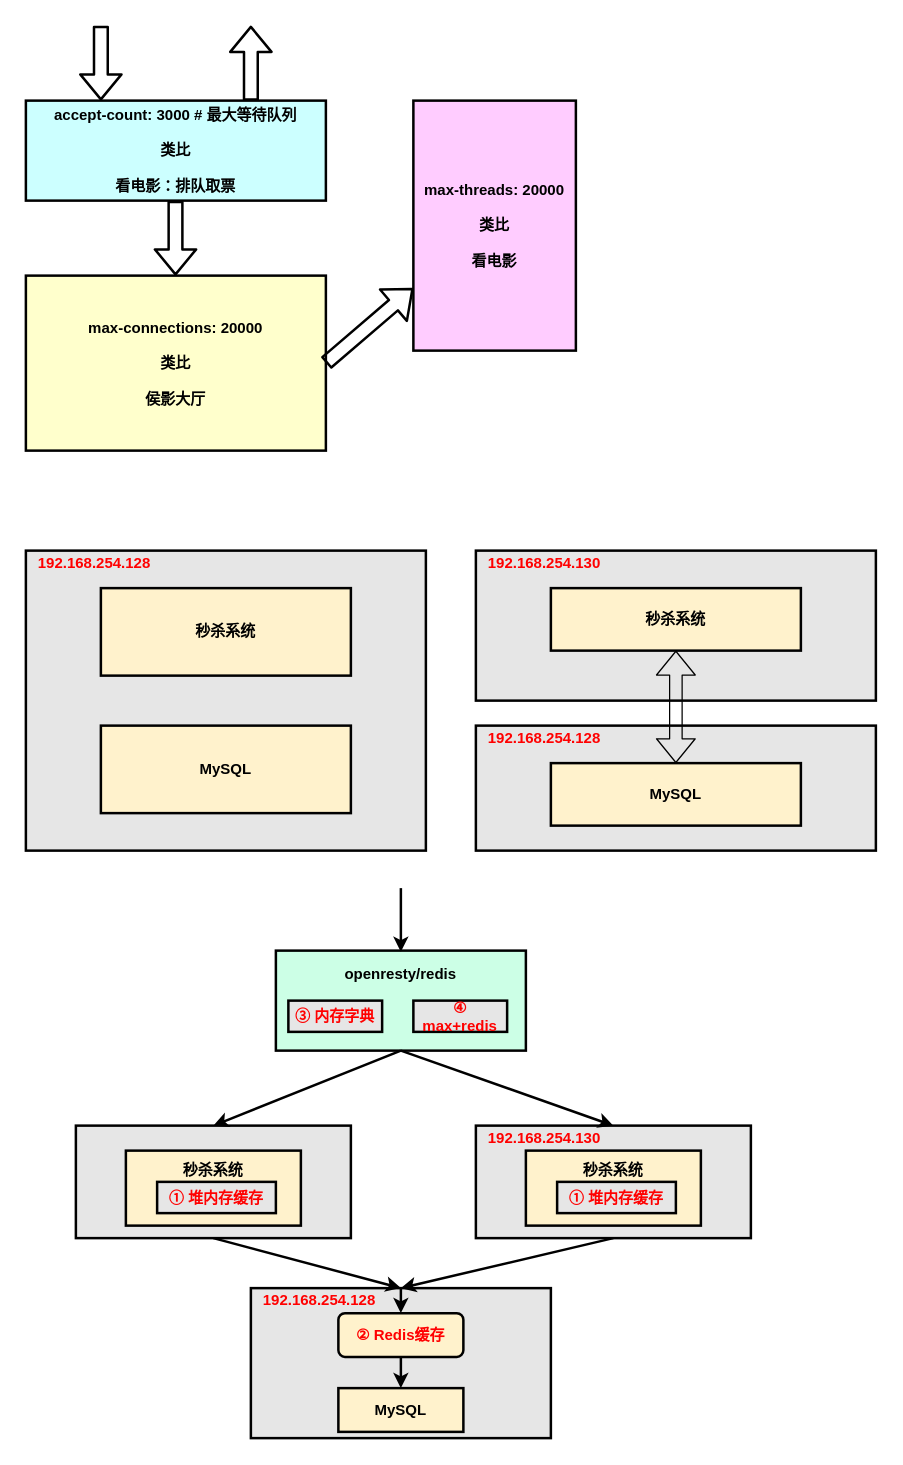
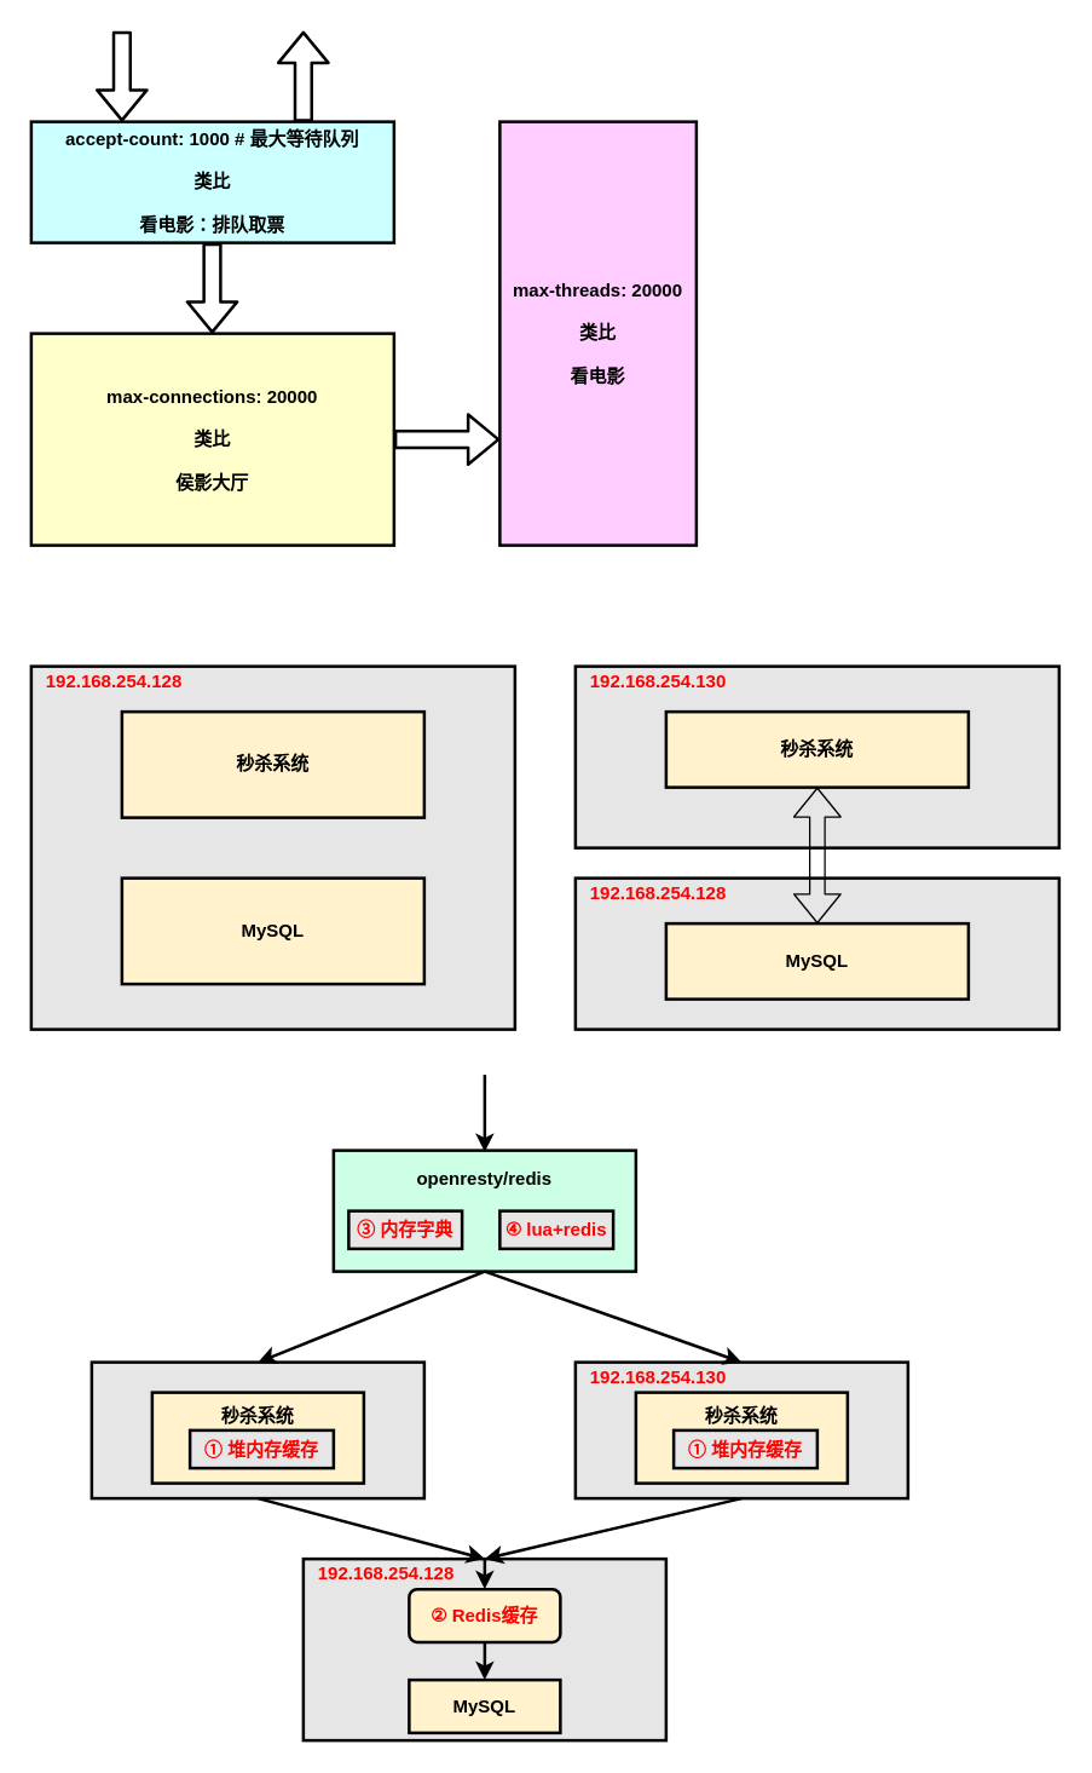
  <mxCell id="0" />
  <mxCell id="1" parent="0" />
  <mxCell id="2" value="&lt;b&gt;&lt;br&gt;&lt;/b&gt;" style="rounded=0;whiteSpace=wrap;html=1;strokeWidth=2;fillColor=#E6E6E6;" parent="1" vertex="1"><mxGeometry x="200" y="1030" width="240" height="120" as="geometry" /></mxCell>
  <mxCell id="3" value="&lt;b&gt;&lt;br&gt;&lt;/b&gt;" style="rounded=0;whiteSpace=wrap;html=1;strokeWidth=2;fillColor=#E6E6E6;" parent="1" vertex="1"><mxGeometry x="380" y="580" width="320" height="100" as="geometry" /></mxCell>
- <mxCell id="4" value="&lt;b&gt;accept-count: 3000 # 最大等待队列&lt;br&gt;&lt;br&gt;类比&lt;br&gt;&lt;br&gt;看电影：排队取票&lt;br&gt;&lt;/b&gt;" style="rounded=0;whiteSpace=wrap;html=1;strokeWidth=2;fillColor=#CCFFFF;" parent="1" vertex="1"><mxGeometry x="20" y="80" width="240" height="80" as="geometry" /></mxCell>
+ <mxCell id="4" value="&lt;b&gt;accept-count: 1000 # 最大等待队列&lt;br&gt;&lt;br&gt;类比&lt;br&gt;&lt;br&gt;看电影：排队取票&lt;br&gt;&lt;/b&gt;" style="rounded=0;whiteSpace=wrap;html=1;strokeWidth=2;fillColor=#CCFFFF;" parent="1" vertex="1"><mxGeometry x="20" y="80" width="240" height="80" as="geometry" /></mxCell>
  <mxCell id="5" value="" style="shape=flexArrow;endArrow=classic;html=1;entryX=0.25;entryY=0;entryDx=0;entryDy=0;strokeWidth=2;" parent="1" target="4" edge="1"><mxGeometry width="50" height="50" relative="1" as="geometry"><mxPoint x="80" y="20" as="sourcePoint" /><mxPoint x="100" y="70" as="targetPoint" /></mxGeometry></mxCell>
  <mxCell id="6" value="" style="shape=flexArrow;endArrow=classic;html=1;strokeWidth=2;exitX=0.75;exitY=0;exitDx=0;exitDy=0;" parent="1" source="4" edge="1"><mxGeometry width="50" height="50" relative="1" as="geometry"><mxPoint x="90" y="30" as="sourcePoint" /><mxPoint x="200" y="20" as="targetPoint" /></mxGeometry></mxCell>
  <mxCell id="7" value="&lt;b&gt;max-connections: 20000&lt;br&gt;&lt;br&gt;类比&lt;br&gt;&lt;br&gt;侯影大厅&lt;br&gt;&lt;/b&gt;" style="rounded=0;whiteSpace=wrap;html=1;strokeWidth=2;fillColor=#FFFFCC;" parent="1" vertex="1"><mxGeometry x="20" y="220" width="240" height="140" as="geometry" /></mxCell>
  <mxCell id="8" value="" style="shape=flexArrow;endArrow=classic;html=1;entryX=0.25;entryY=0;entryDx=0;entryDy=0;strokeWidth=2;" parent="1" edge="1"><mxGeometry width="50" height="50" relative="1" as="geometry"><mxPoint x="139.71" y="160" as="sourcePoint" /><mxPoint x="139.71" y="220" as="targetPoint" /></mxGeometry></mxCell>
- <mxCell id="9" value="&lt;b&gt;max-threads: 20000&lt;br&gt;&lt;br&gt;类比&lt;br&gt;&lt;br&gt;看电影&lt;br&gt;&lt;/b&gt;" style="rounded=0;whiteSpace=wrap;html=1;strokeWidth=2;fillColor=#FFCCFF;" parent="1" vertex="1"><mxGeometry x="330" y="80" width="130" height="200" as="geometry" /></mxCell>
+ <mxCell id="9" value="&lt;b&gt;max-threads: 20000&lt;br&gt;&lt;br&gt;类比&lt;br&gt;&lt;br&gt;看电影&lt;br&gt;&lt;/b&gt;" style="rounded=0;whiteSpace=wrap;html=1;strokeWidth=2;fillColor=#FFCCFF;" parent="1" vertex="1"><mxGeometry x="330" y="80" width="130" height="280" as="geometry" /></mxCell>
  <mxCell id="10" value="" style="shape=flexArrow;endArrow=classic;html=1;entryX=0;entryY=0.75;entryDx=0;entryDy=0;strokeWidth=2;exitX=1;exitY=0.5;exitDx=0;exitDy=0;" parent="1" source="7" target="9" edge="1"><mxGeometry width="50" height="50" relative="1" as="geometry"><mxPoint x="149.71" y="170" as="sourcePoint" /><mxPoint x="149.71" y="230" as="targetPoint" /></mxGeometry></mxCell>
  <mxCell id="11" value="&lt;b&gt;&lt;br&gt;&lt;/b&gt;" style="rounded=0;whiteSpace=wrap;html=1;strokeWidth=2;fillColor=#E6E6E6;" parent="1" vertex="1"><mxGeometry x="20" y="440" width="320" height="240" as="geometry" /></mxCell>
  <mxCell id="12" value="&lt;b&gt;&lt;font color=&quot;#ff0000&quot;&gt;192.168.254.128&lt;/font&gt;&lt;/b&gt;" style="text;html=1;strokeColor=none;fillColor=none;align=center;verticalAlign=middle;whiteSpace=wrap;rounded=0;" parent="1" vertex="1"><mxGeometry x="20" y="440" width="110" height="20" as="geometry" /></mxCell>
  <mxCell id="13" value="&lt;b&gt;秒杀系统&lt;br&gt;&lt;/b&gt;" style="rounded=0;whiteSpace=wrap;html=1;strokeWidth=2;fillColor=#FFF2CC;" parent="1" vertex="1"><mxGeometry x="80" y="470" width="200" height="70" as="geometry" /></mxCell>
  <mxCell id="14" value="&lt;b&gt;MySQL&lt;br&gt;&lt;/b&gt;" style="rounded=0;whiteSpace=wrap;html=1;strokeWidth=2;fillColor=#FFF2CC;" parent="1" vertex="1"><mxGeometry x="80" y="580" width="200" height="70" as="geometry" /></mxCell>
  <mxCell id="15" value="&lt;b&gt;&lt;br&gt;&lt;/b&gt;" style="rounded=0;whiteSpace=wrap;html=1;strokeWidth=2;fillColor=#E6E6E6;" parent="1" vertex="1"><mxGeometry x="380" y="440" width="320" height="120" as="geometry" /></mxCell>
  <mxCell id="16" value="&lt;b&gt;秒杀系统&lt;br&gt;&lt;/b&gt;" style="rounded=0;whiteSpace=wrap;html=1;strokeWidth=2;fillColor=#FFF2CC;" parent="1" vertex="1"><mxGeometry x="440" y="470" width="200" height="50" as="geometry" /></mxCell>
  <mxCell id="17" value="&lt;b&gt;MySQL&lt;br&gt;&lt;/b&gt;" style="rounded=0;whiteSpace=wrap;html=1;strokeWidth=2;fillColor=#FFF2CC;" parent="1" vertex="1"><mxGeometry x="440" y="610" width="200" height="50" as="geometry" /></mxCell>
  <mxCell id="18" value="" style="shape=flexArrow;endArrow=classic;startArrow=classic;html=1;exitX=0.5;exitY=0;exitDx=0;exitDy=0;entryX=0.5;entryY=1;entryDx=0;entryDy=0;" parent="1" source="17" target="16" edge="1"><mxGeometry width="50" height="50" relative="1" as="geometry"><mxPoint x="490" y="600" as="sourcePoint" /><mxPoint x="540" y="550" as="targetPoint" /></mxGeometry></mxCell>
  <mxCell id="19" style="edgeStyle=orthogonalEdgeStyle;rounded=0;orthogonalLoop=1;jettySize=auto;html=1;exitX=0.5;exitY=0;exitDx=0;exitDy=0;entryX=0.5;entryY=0;entryDx=0;entryDy=0;strokeWidth=2;" parent="1" source="2" target="40" edge="1"><mxGeometry relative="1" as="geometry" /></mxCell>
  <mxCell id="20" value="&lt;b&gt;&lt;br&gt;&lt;/b&gt;" style="rounded=0;whiteSpace=wrap;html=1;strokeWidth=2;fillColor=#E6E6E6;" parent="1" vertex="1"><mxGeometry x="60" y="900" width="220" height="90" as="geometry" /></mxCell>
  <mxCell id="21" value="&lt;b&gt;秒杀系统&lt;br&gt;&lt;br&gt;&lt;br&gt;&lt;/b&gt;" style="rounded=0;whiteSpace=wrap;html=1;strokeWidth=2;fillColor=#FFF2CC;" parent="1" vertex="1"><mxGeometry x="100" y="920" width="140" height="60" as="geometry" /></mxCell>
  <mxCell id="22" value="&lt;b&gt;MySQL&lt;br&gt;&lt;/b&gt;" style="rounded=0;whiteSpace=wrap;html=1;strokeWidth=2;fillColor=#FFF2CC;" parent="1" vertex="1"><mxGeometry x="270" y="1110" width="100" height="35" as="geometry" /></mxCell>
  <mxCell id="23" value="&lt;b&gt;&lt;br&gt;&lt;/b&gt;" style="rounded=0;whiteSpace=wrap;html=1;strokeWidth=2;fillColor=#E6E6E6;" parent="1" vertex="1"><mxGeometry x="380" y="900" width="220" height="90" as="geometry" /></mxCell>
  <mxCell id="24" value="&lt;b&gt;openresty/redis&lt;br&gt;&lt;br&gt;&lt;br&gt;&lt;br&gt;&lt;/b&gt;" style="rounded=0;whiteSpace=wrap;html=1;strokeWidth=2;fillColor=#CCFFE6;" parent="1" vertex="1"><mxGeometry x="220" y="760" width="200" height="80" as="geometry" /></mxCell>
  <mxCell id="25" value="" style="endArrow=classic;html=1;exitX=0.5;exitY=1;exitDx=0;exitDy=0;entryX=0.5;entryY=0;entryDx=0;entryDy=0;strokeWidth=2;" parent="1" source="24" target="20" edge="1"><mxGeometry width="50" height="50" relative="1" as="geometry"><mxPoint x="120" y="830" as="sourcePoint" /><mxPoint x="170" y="780" as="targetPoint" /></mxGeometry></mxCell>
  <mxCell id="26" value="" style="endArrow=classic;html=1;exitX=0.5;exitY=1;exitDx=0;exitDy=0;entryX=0.5;entryY=0;entryDx=0;entryDy=0;strokeWidth=2;" parent="1" source="24" target="23" edge="1"><mxGeometry width="50" height="50" relative="1" as="geometry"><mxPoint x="330" y="770" as="sourcePoint" /><mxPoint x="180" y="860" as="targetPoint" /></mxGeometry></mxCell>
  <mxCell id="27" value="" style="endArrow=classic;html=1;exitX=0.5;exitY=1;exitDx=0;exitDy=0;entryX=0.5;entryY=0;entryDx=0;entryDy=0;strokeWidth=2;" parent="1" source="20" target="2" edge="1"><mxGeometry width="50" height="50" relative="1" as="geometry"><mxPoint x="330" y="770" as="sourcePoint" /><mxPoint x="180" y="860" as="targetPoint" /></mxGeometry></mxCell>
  <mxCell id="28" value="" style="endArrow=classic;html=1;exitX=0.5;exitY=1;exitDx=0;exitDy=0;entryX=0.5;entryY=0;entryDx=0;entryDy=0;strokeWidth=2;" parent="1" source="23" target="2" edge="1"><mxGeometry width="50" height="50" relative="1" as="geometry"><mxPoint x="180" y="970" as="sourcePoint" /><mxPoint x="310" y="1050" as="targetPoint" /></mxGeometry></mxCell>
  <mxCell id="29" value="" style="endArrow=classic;html=1;strokeWidth=2;" parent="1" edge="1"><mxGeometry width="50" height="50" relative="1" as="geometry"><mxPoint x="320" y="710" as="sourcePoint" /><mxPoint x="320" y="761" as="targetPoint" /></mxGeometry></mxCell>
  <mxCell id="30" value="&lt;b&gt;&lt;font color=&quot;#ff0000&quot;&gt;192.168.254.128&lt;/font&gt;&lt;/b&gt;" style="text;html=1;strokeColor=none;fillColor=none;align=center;verticalAlign=middle;whiteSpace=wrap;rounded=0;" parent="1" vertex="1"><mxGeometry x="380" y="580" width="110" height="20" as="geometry" /></mxCell>
  <mxCell id="31" value="&lt;b&gt;&lt;font color=&quot;#ff0000&quot;&gt;192.168.254.130&lt;/font&gt;&lt;/b&gt;" style="text;html=1;strokeColor=none;fillColor=none;align=center;verticalAlign=middle;whiteSpace=wrap;rounded=0;" parent="1" vertex="1"><mxGeometry x="380" y="440" width="110" height="20" as="geometry" /></mxCell>
  <mxCell id="32" value="&lt;b&gt;&lt;font color=&quot;#ff0000&quot;&gt;192.168.254.128&lt;/font&gt;&lt;/b&gt;" style="text;html=1;strokeColor=none;fillColor=none;align=center;verticalAlign=middle;whiteSpace=wrap;rounded=0;" parent="1" vertex="1"><mxGeometry x="200" y="1030" width="110" height="20" as="geometry" /></mxCell>
  <mxCell id="33" value="&lt;b&gt;&lt;font color=&quot;#ff0000&quot;&gt;192.168.254.130&lt;br&gt;&lt;/font&gt;&lt;/b&gt;" style="text;html=1;strokeColor=none;fillColor=none;align=center;verticalAlign=middle;whiteSpace=wrap;rounded=0;" parent="1" vertex="1"><mxGeometry x="380" y="900" width="110" height="20" as="geometry" /></mxCell>
  <mxCell id="34" value="&lt;b&gt;&lt;font color=&quot;#ff0000&quot;&gt;① 堆内存缓存&lt;/font&gt;&lt;br&gt;&lt;/b&gt;" style="rounded=0;whiteSpace=wrap;html=1;strokeWidth=2;fillColor=#E6E6E6;" parent="1" vertex="1"><mxGeometry x="125" y="945" width="95" height="25" as="geometry" /></mxCell>
  <mxCell id="35" value="&lt;b&gt;秒杀系统&lt;br&gt;&lt;br&gt;&lt;br&gt;&lt;/b&gt;" style="rounded=0;whiteSpace=wrap;html=1;strokeWidth=2;fillColor=#FFF2CC;" parent="1" vertex="1"><mxGeometry x="420" y="920" width="140" height="60" as="geometry" /></mxCell>
  <mxCell id="36" value="&lt;b&gt;&lt;font color=&quot;#ff0000&quot;&gt;① 堆内存缓存&lt;/font&gt;&lt;br&gt;&lt;/b&gt;" style="rounded=0;whiteSpace=wrap;html=1;strokeWidth=2;fillColor=#E6E6E6;" parent="1" vertex="1"><mxGeometry x="445" y="945" width="95" height="25" as="geometry" /></mxCell>
  <mxCell id="37" value="&lt;b&gt;&lt;font color=&quot;#ff0000&quot;&gt;③ 内存字典&lt;/font&gt;&lt;br&gt;&lt;/b&gt;" style="rounded=0;whiteSpace=wrap;html=1;strokeWidth=2;fillColor=#E6E6E6;" parent="1" vertex="1"><mxGeometry x="230" y="800" width="75" height="25" as="geometry" /></mxCell>
- <mxCell id="38" value="&lt;b&gt;&lt;font color=&quot;#ff0000&quot;&gt;④ max+redis&lt;/font&gt;&lt;br&gt;&lt;/b&gt;" style="rounded=0;whiteSpace=wrap;html=1;strokeWidth=2;fillColor=#E6E6E6;" parent="1" vertex="1"><mxGeometry x="330" y="800" width="75" height="25" as="geometry" /></mxCell>
+ <mxCell id="38" value="&lt;b&gt;&lt;font color=&quot;#ff0000&quot;&gt;④ lua+redis&lt;/font&gt;&lt;br&gt;&lt;/b&gt;" style="rounded=0;whiteSpace=wrap;html=1;strokeWidth=2;fillColor=#E6E6E6;" parent="1" vertex="1"><mxGeometry x="330" y="800" width="75" height="25" as="geometry" /></mxCell>
  <mxCell id="39" style="edgeStyle=orthogonalEdgeStyle;rounded=0;orthogonalLoop=1;jettySize=auto;html=1;exitX=0.5;exitY=1;exitDx=0;exitDy=0;entryX=0.5;entryY=0;entryDx=0;entryDy=0;strokeWidth=2;" parent="1" source="40" target="22" edge="1"><mxGeometry relative="1" as="geometry" /></mxCell>
  <mxCell id="40" value="&lt;b&gt;&lt;font color=&quot;#ff0000&quot;&gt;② Redis缓存&lt;/font&gt;&lt;br&gt;&lt;/b&gt;" style="whiteSpace=wrap;html=1;strokeWidth=2;fillColor=#FFF2CC;rounded=1;" parent="1" vertex="1"><mxGeometry x="270" y="1050" width="100" height="35" as="geometry" /></mxCell>
